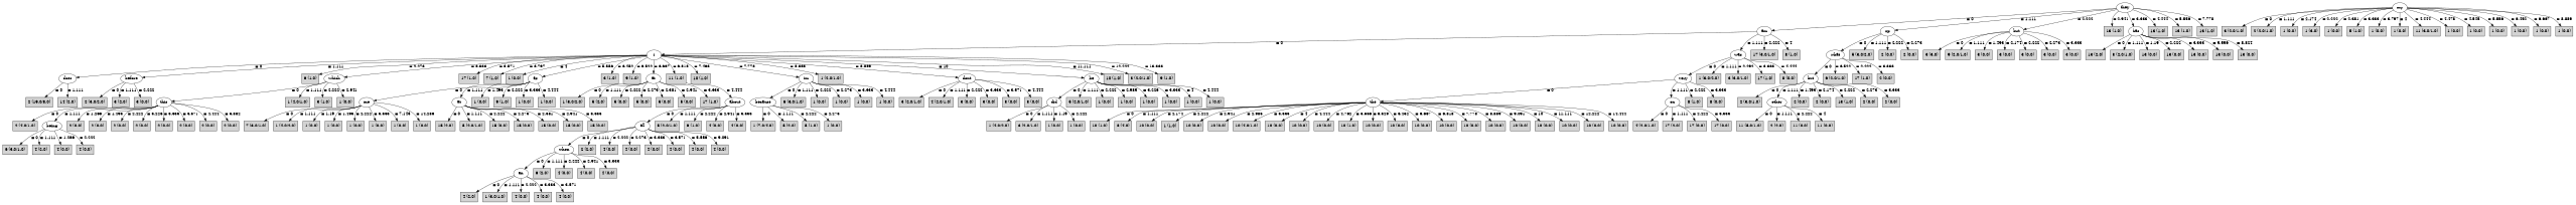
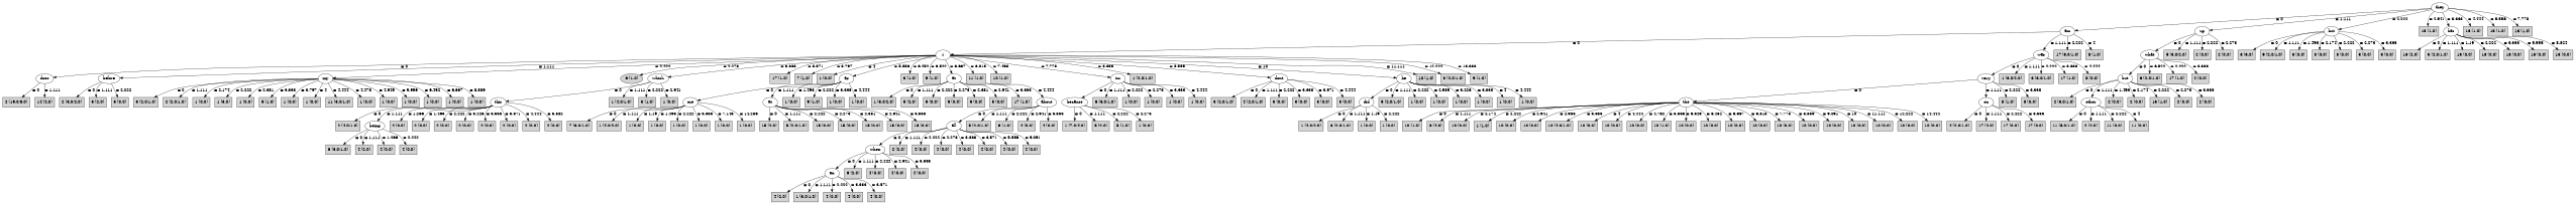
  digraph {
    node [shape=box style=filled]
    n1 [label=they shape="" style=""]
    n2 [label=am shape="" style=""]
    n3 [label=up shape="" style=""]
    n4 [label=but shape="" style=""]
    n5 [label="13 (1.0)"]
    n6 [label=has shape="" style=""]
    n7 [label="13 (1.0)"]
    n8 [label="13 (1.0)"]
    n9 [label="13 (1.0)"]
    n10 [label=i shape="" style=""]
    n11 [label=was shape="" style=""]
    n12 [label="17 (3.0/1.0)"]
    n13 [label="8 (1.0)"]
    n14 [label=what shape="" style=""]
    n15 [label="5 (3.0/2.0)"]
    n16 [label="2 (0.0)"]
    n17 [label="2 (0.0)"]
    n18 [label="3 (3.0)"]
    n19 [label="9 (2.0/1.0)"]
    n20 [label="3 (0.0)"]
    n21 [label="3 (0.0)"]
    n22 [label="3 (0.0)"]
    n23 [label="3 (0.0)"]
    n24 [label="3 (0.0)"]
    n25 [label="13 (2.0)"]
    n26 [label="3 (2.0/1.0)"]
    n27 [label="13 (0.0)"]
    n28 [label="13 (0.0)"]
    n29 [label="13 (0.0)"]
    n30 [label="13 (0.0)"]
    n31 [label="13 (0.0)"]
    n32 [label=does shape="" style=""]
    n33 [label=before shape="" style=""]
    n34 [label=my shape="" style=""]
-   n35 [label="6 (1.0)"]
+   n35 [label="6 (1.0)" shape=ellipse]
    n36 [label=which shape="" style=""]
    n37 [label="17 (1.0)"]
    n38 [label="7 (1.0)"]
    n39 [label="1 (0.0)"]
    n40 [label=as shape="" style=""]
    n41 [label="3 (1.0)"]
    n42 [label="9 (1.0)"]
    n43 [label=at shape="" style=""]
    n44 [label="11 (1.0)"]
    n45 [label="10 (1.0)"]
    n46 [label=im shape="" style=""]
    n47 [label="1 (2.0/1.0)"]
    n48 [label=dont shape="" style=""]
    n49 [label=be shape="" style=""]
    n50 [label="10 (1.0)"]
    n51 [label="3 (2.0/1.0)"]
    n52 [label="9 (1.0)"]
    n53 [label=very shape="" style=""]
    n54 [label="1 (3.0/2.0)"]
    n55 [label="3 (3.0/1.0)"]
    n56 [label="17 (1.0)"]
    n57 [label="8 (0.0)"]
    n58 [label="2 (19.0/8.0)"]
    n59 [label="14 (2.0)"]
    n60 [label="2 (3.0/2.0)"]
    n61 [label="3 (2.0)"]
    n62 [label="3 (0.0)"]
    n63 [label="3 (2.0/1.0)"]
    n64 [label="2 (2.0/1.0)"]
    n65 [label="1 (0.0)"]
    n66 [label="1 (3.0)"]
    n67 [label="1 (0.0)"]
    n68 [label="5 (1.0)"]
    n69 [label="1 (0.0)"]
    n70 [label="1 (0.0)"]
    n71 [label="11 (3.0/1.0)"]
    n72 [label="1 (0.0)"]
    n73 [label="1 (0.0)"]
    n74 [label="1 (0.0)"]
    n75 [label="1 (0.0)"]
    n76 [label="1 (0.0)"]
    n77 [label="1 (0.0)"]
    n78 [label=this shape="" style=""]
    n79 [label="1 (4.0/1.0)"]
    n80 [label="3 (1.0)"]
    n81 [label="1 (0.0)"]
    n82 [label=about shape="" style=""]
    n83 [label=all shape="" style=""]
    n84 [label="5 (2.0/1.0)"]
    n85 [label="9 (1.0)"]
    n86 [label="4 (0.0)"]
    n87 [label="4 (0.0)"]
    n88 [label=me shape="" style=""]
    n89 [label=at shape="" style=""]
    n90 [label="1 (0.0)"]
    n91 [label="9 (1.0)"]
    n92 [label="1 (0.0)"]
    n93 [label="1 (0.0)"]
    n94 [label="1 (3.0/2.0)"]
    n95 [label="5 (2.0)"]
    n96 [label="5 (0.0)"]
    n97 [label="5 (0.0)"]
    n98 [label="5 (0.0)"]
    n99 [label="5 (0.0)"]
    n100 [label="17 (1.0)"]
    n101 [label=because shape="" style=""]
    n102 [label="6 (3.0/1.0)"]
    n103 [label="1 (0.0)"]
    n104 [label="1 (0.0)"]
    n105 [label="1 (0.0)"]
    n106 [label="1 (0.0)"]
    n107 [label="3 (2.0/1.0)"]
    n108 [label="4 (2.0/1.0)"]
    n109 [label="3 (0.0)"]
    n110 [label="3 (0.0)"]
    n111 [label="3 (0.0)"]
    n112 [label="3 (0.0)"]
    n113 [label=did shape="" style=""]
    n114 [label="5 (2.0/1.0)"]
    n115 [label="1 (0.0)"]
    n116 [label="1 (0.0)"]
    n117 [label="1 (0.0)"]
    n118 [label="1 (0.0)"]
    n119 [label="1 (0.0)"]
    n120 [label="1 (0.0)"]
    n121 [label="2 (4.0/1.0)"]
    n122 [label=being shape="" style=""]
    n123 [label="2 (0.0)"]
    n124 [label="2 (0.0)"]
    n125 [label="2 (0.0)"]
    n126 [label="2 (0.0)"]
    n127 [label="2 (0.0)"]
    n128 [label="2 (0.0)"]
    n129 [label="2 (0.0)"]
    n130 [label="2 (0.0)"]
    n131 [label="6 (3.0/1.0)"]
    n132 [label="4 (2.0)"]
    n133 [label="4 (0.0)"]
    n134 [label="4 (0.0)"]
    n135 [label=when shape="" style=""]
    n136 [label="2 (2.0)"]
    n137 [label="4 (0.0)"]
    n138 [label="4 (0.0)"]
    n139 [label="4 (0.0)"]
    n140 [label="4 (0.0)"]
    n141 [label="4 (0.0)"]
    n142 [label="4 (0.0)"]
    n143 [label=an shape="" style=""]
    n144 [label="6 (2.0)"]
    n145 [label="4 (0.0)"]
    n146 [label="4 (0.0)"]
    n147 [label="4 (0.0)"]
    n148 [label="4 (2.0)"]
    n149 [label="1 (3.0/1.0)"]
    n150 [label="4 (0.0)"]
    n151 [label="4 (0.0)"]
    n152 [label="4 (0.0)"]
    n153 [label="7 (3.0/1.0)"]
    n154 [label="1 (4.0/2.0)"]
    n155 [label="1 (0.0)"]
    n156 [label="1 (0.0)"]
    n157 [label="1 (0.0)"]
    n158 [label="1 (0.0)"]
    n159 [label="1 (0.0)"]
    n160 [label="1 (0.0)"]
    n161 [label="15 (2.0)"]
    n162 [label="5 (2.0/1.0)"]
    n163 [label="15 (0.0)"]
    n164 [label="15 (0.0)"]
    n165 [label="15 (0.0)"]
    n166 [label="15 (0.0)"]
    n167 [label="15 (0.0)"]
    n168 [label="1 (7.0/4.0)"]
    n169 [label="5 (2.0)"]
    n170 [label="5 (1.0)"]
    n171 [label="1 (0.0)"]
    n172 [label="1 (4.0/2.0)"]
    n173 [label="3 (2.0/1.0)"]
    n174 [label="1 (0.0)"]
    n175 [label="1 (0.0)"]
    n176 [label=the shape="" style=""]
    n177 [label=on shape="" style=""]
    n178 [label="8 (1.0)"]
    n179 [label="8 (0.0)"]
    n180 [label="10 (1.0)"]
    n181 [label="8 (4.0)"]
    n182 [label="10 (0.0)"]
    n183 [label="1 (1.0)"]
    n184 [label="10 (0.0)"]
    n185 [label="10 (0.0)"]
    n186 [label="10 (4.0/1.0)"]
    n187 [label="10 (0.0)"]
    n188 [label="10 (0.0)"]
    n189 [label="10 (0.0)"]
    n190 [label="10 (1.0)"]
    n191 [label="10 (0.0)"]
    n192 [label="10 (0.0)"]
    n193 [label="10 (0.0)"]
    n194 [label="10 (0.0)"]
    n195 [label="10 (0.0)"]
    n196 [label="10 (0.0)"]
    n197 [label="10 (0.0)"]
    n198 [label="10 (0.0)"]
    n199 [label="10 (0.0)"]
    n200 [label="10 (0.0)"]
    n201 [label="10 (0.0)"]
    n202 [label="4 (2.0/1.0)"]
    n203 [label="17 (2.0)"]
    n204 [label="17 (0.0)"]
    n205 [label="17 (0.0)"]
    n206 [label=but shape="" style=""]
    n207 [label="6 (2.0/1.0)"]
    n208 [label="17 (1.0)"]
    n209 [label="2 (0.0)"]
    n210 [label="2 (3.0/1.0)"]
    n211 [label=other shape="" style=""]
    n212 [label="2 (0.0)"]
    n213 [label="2 (0.0)"]
    n214 [label="13 (1.0)"]
    n215 [label="2 (0.0)"]
    n216 [label="2 (0.0)"]
    n217 [label="11 (5.0/1.0)"]
    n218 [label="2 (2.0)"]
    n219 [label="11 (0.0)"]
    n220 [label="11 (0.0)"]
    n1 -> n2 [label="= 0"]
    n1 -> n3 [label="= 1.111"]
    n1 -> n4 [label="= 2.222"]
    n1 -> n5 [label="= 2.941"]
    n1 -> n6 [label="= 3.333"]
    n1 -> n7 [label="= 4.444"]
    n1 -> n8 [label="= 5.556"]
    n1 -> n9 [label="= 7.778"]
    n2 -> n10 [label="= 0"]
    n2 -> n11 [label="= 1.111"]
    n2 -> n12 [label="= 2.222"]
    n2 -> n13 [label="= 4"]
    n3 -> n14 [label="= 0"]
    n3 -> n15 [label="= 1.111"]
    n3 -> n16 [label="= 2.222"]
    n3 -> n17 [label="= 2.273"]
    n4 -> n18 [label="= 0"]
    n4 -> n19 [label="= 1.111"]
    n4 -> n20 [label="= 1.493"]
    n4 -> n21 [label="= 2.174"]
    n4 -> n22 [label="= 2.222"]
    n4 -> n23 [label="= 2.273"]
    n4 -> n24 [label="= 3.333"]
    n6 -> n25 [label="= 0"]
    n6 -> n26 [label="= 1.111"]
    n6 -> n27 [label="= 1.19"]
    n6 -> n28 [label="= 2.222"]
    n6 -> n29 [label="= 3.333"]
    n6 -> n30 [label="= 5.556"]
    n6 -> n31 [label="= 8.824"]
    n10 -> n32 [label="= 0"]
    n10 -> n33 [label="= 1.111"]
+   n10 -> n34 [label="= 2.222"]
    n10 -> n35 [label="= 2.273"]
    n10 -> n36 [label="= 3.333"]
    n10 -> n37 [label="= 3.571"]
    n10 -> n38 [label="= 3.797"]
    n10 -> n39 [label="= 4"]
    n10 -> n40 [label="= 5.556"]
    n10 -> n41 [label="= 6.452"]
    n10 -> n42 [label="= 6.522"]
    n10 -> n43 [label="= 6.667"]
    n10 -> n44 [label="= 6.818"]
    n10 -> n45 [label="= 7.463"]
    n10 -> n46 [label="= 7.778"]
    n10 -> n47 [label="= 8.333"]
    n10 -> n48 [label="= 8.889"]
    n10 -> n49 [label="= 10"]
    n10 -> n50 [label="= 11.111"]
    n10 -> n51 [label="= 12.222"]
    n10 -> n52 [label="= 13.333"]
    n11 -> n53 [label="= 0"]
    n11 -> n54 [label="= 1.111"]
-   n11 -> n55 [label="= 2.292"]
+   n11 -> n55 [label="= 2.222"]
    n11 -> n56 [label="= 3.333"]
    n11 -> n57 [label="= 4.444"]
    n14 -> n206 [label="= 0"]
    n14 -> n207 [label="= 6.522"]
    n14 -> n208 [label="= 2.222"]
    n14 -> n209 [label="= 3.333"]
    n32 -> n58 [label="= 0"]
    n32 -> n59 [label="= 1.111"]
    n33 -> n60 [label="= 0"]
    n33 -> n61 [label="= 1.111"]
    n33 -> n62 [label="= 2.222"]
    n34 -> n63 [label="= 0"]
    n34 -> n64 [label="= 1.111"]
    n34 -> n65 [label="= 2.174"]
    n34 -> n66 [label="= 2.222"]
    n34 -> n67 [label="= 2.381"]
    n34 -> n68 [label="= 3.333"]
    n34 -> n69 [label="= 3.797"]
    n34 -> n70 [label="= 4"]
    n34 -> n71 [label="= 4.444"]
    n34 -> n72 [label="= 4.478"]
    n34 -> n73 [label="= 4.545"]
    n34 -> n74 [label="= 5.556"]
    n34 -> n75 [label="= 6.452"]
    n34 -> n76 [label="= 6.667"]
    n34 -> n77 [label="= 8.889"]
    n36 -> n78 [label="= 0"]
    n36 -> n79 [label="= 1.111"]
    n36 -> n80 [label="= 2.222"]
    n36 -> n81 [label="= 2.941"]
    n40 -> n88 [label="= 0"]
    n40 -> n89 [label="= 1.111"]
    n40 -> n90 [label="= 1.493"]
    n40 -> n91 [label="= 2.222"]
    n40 -> n92 [label="= 3.333"]
    n40 -> n93 [label="= 4.444"]
    n43 -> n94 [label="= 0"]
    n43 -> n95 [label="= 1.111"]
    n43 -> n96 [label="= 2.222"]
    n43 -> n97 [label="= 2.273"]
    n43 -> n98 [label="= 2.381"]
    n43 -> n99 [label="= 2.941"]
    n43 -> n100 [label="= 3.333"]
    n44 -> n82 [label="= 4.444"]
    n46 -> n101 [label="= 0"]
    n46 -> n102 [label="= 1.111"]
    n46 -> n103 [label="= 2.222"]
    n46 -> n104 [label="= 2.273"]
    n46 -> n105 [label="= 3.333"]
    n46 -> n106 [label="= 4.444"]
    n48 -> n107 [label="= 0"]
    n48 -> n108 [label="= 1.111"]
    n48 -> n109 [label="= 2.222"]
    n48 -> n110 [label="= 3.333"]
    n48 -> n111 [label="= 3.571"]
    n48 -> n112 [label="= 4.444"]
    n49 -> n113 [label="= 0"]
    n49 -> n114 [label="= 1.111"]
    n49 -> n115 [label="= 2.222"]
    n49 -> n116 [label="= 2.985"]
    n49 -> n117 [label="= 3.226"]
    n49 -> n118 [label="= 3.333"]
    n49 -> n119 [label="= 4"]
    n49 -> n120 [label="= 4.444"]
    n53 -> n176 [label="= 0"]
    n53 -> n177 [label="= 1.111"]
    n53 -> n178 [label="= 2.222"]
    n53 -> n179 [label="= 3.333"]
    n78 -> n121 [label="= 0"]
    n78 -> n122 [label="= 1.111"]
    n78 -> n123 [label="= 1.266"]
    n78 -> n124 [label="= 1.493"]
    n78 -> n125 [label="= 2.222"]
    n78 -> n126 [label="= 3.226"]
    n78 -> n127 [label="= 3.333"]
    n78 -> n128 [label="= 3.571"]
    n78 -> n129 [label="= 4.444"]
    n78 -> n130 [label="= 5.882"]
    n82 -> n83 [label="= 0"]
    n82 -> n84 [label="= 1.111"]
    n82 -> n85 [label="= 2.222"]
    n82 -> n86 [label="= 2.941"]
    n82 -> n87 [label="= 3.333"]
    n83 -> n135 [label="= 0"]
    n83 -> n136 [label="= 1.111"]
    n83 -> n137 [label="= 2.222"]
    n83 -> n138 [label="= 2.273"]
    n83 -> n139 [label="= 3.333"]
    n83 -> n140 [label="= 3.571"]
    n83 -> n141 [label="= 5.556"]
    n83 -> n142 [label="= 9.091"]
    n88 -> n153 [label="= 0"]
    n88 -> n154 [label="= 1.111"]
    n88 -> n155 [label="= 1.19"]
    n88 -> n156 [label="= 1.493"]
    n88 -> n157 [label="= 2.222"]
    n88 -> n158 [label="= 3.333"]
    n88 -> n159 [label="= 7.143"]
    n88 -> n160 [label="= 14.286"]
    n89 -> n161 [label="= 0"]
    n89 -> n162 [label="= 1.111"]
    n89 -> n163 [label="= 2.222"]
    n89 -> n164 [label="= 2.273"]
    n89 -> n165 [label="= 2.381"]
    n89 -> n166 [label="= 2.941"]
    n89 -> n167 [label="= 3.333"]
    n101 -> n168 [label="= 0"]
    n101 -> n169 [label="= 1.111"]
    n101 -> n170 [label="= 2.222"]
    n101 -> n171 [label="= 2.273"]
    n113 -> n172 [label="= 0"]
    n113 -> n173 [label="= 1.111"]
    n113 -> n174 [label="= 1.19"]
    n113 -> n175 [label="= 2.222"]
    n122 -> n131 [label="= 0"]
    n122 -> n132 [label="= 1.111"]
    n122 -> n133 [label="= 1.266"]
    n122 -> n134 [label="= 2.222"]
    n135 -> n143 [label="= 0"]
    n135 -> n144 [label="= 1.111"]
    n135 -> n145 [label="= 2.222"]
    n135 -> n146 [label="= 2.941"]
    n135 -> n147 [label="= 3.333"]
    n143 -> n148 [label="= 0"]
    n143 -> n149 [label="= 1.111"]
    n143 -> n150 [label="= 2.222"]
    n143 -> n151 [label="= 3.333"]
    n143 -> n152 [label="= 3.571"]
    n176 -> n180 [label="= 0"]
    n176 -> n181 [label="= 1.111"]
    n176 -> n182 [label="= 2.174"]
    n176 -> n183 [label="= 2.222"]
    n176 -> n184 [label="= 2.941"]
    n176 -> n185 [label="= 2.985"]
    n176 -> n186 [label="= 3.333"]
    n176 -> n187 [label="= 4"]
    n176 -> n188 [label="= 4.444"]
    n176 -> n189 [label="= 4.762"]
    n176 -> n190 [label="= 5.556"]
    n176 -> n191 [label="= 6.329"]
    n176 -> n192 [label="= 6.452"]
    n176 -> n193 [label="= 6.667"]
    n176 -> n194 [label="= 6.818"]
    n176 -> n195 [label="= 7.778"]
    n176 -> n196 [label="= 8.889"]
    n176 -> n197 [label="= 9.091"]
    n176 -> n198 [label="= 10"]
    n176 -> n199 [label="= 11.111"]
    n176 -> n200 [label="= 12.222"]
    n176 -> n201 [label="= 14.444"]
    n177 -> n202 [label="= 0"]
    n177 -> n203 [label="= 1.111"]
    n177 -> n204 [label="= 2.222"]
    n177 -> n205 [label="= 3.333"]
    n206 -> n210 [label="= 0"]
    n206 -> n211 [label="= 1.111"]
    n206 -> n212 [label="= 1.493"]
    n206 -> n213 [label="= 2.174"]
    n206 -> n214 [label="= 2.222"]
    n206 -> n215 [label="= 2.273"]
    n206 -> n216 [label="= 3.333"]
    n211 -> n217 [label="= 0"]
    n211 -> n218 [label="= 1.111"]
    n211 -> n219 [label="= 2.222"]
    n211 -> n220 [label="= 4"]
  }
